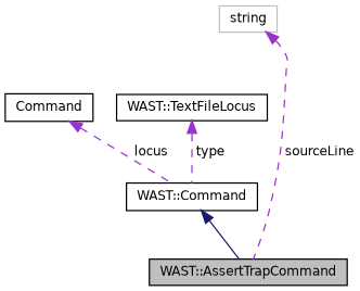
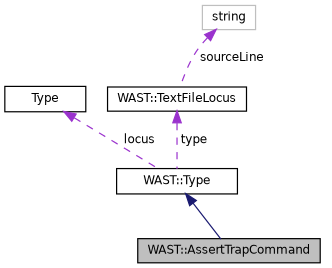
  digraph {
    node [color=black fillcolor=white fontname=Helvetica fontsize=10 shape=record style=filled]
    edge [color=darkorchid3 dir=back fontname=Helvetica fontsize=10 labelfontname=Helvetica labelfontsize=10 style=dashed]
    n1 [fillcolor=grey75 fontcolor=black height=0.2 label="WAST::AssertTrapCommand" width=0.4]
-   n2 [height=0.2 label="WAST::Command" width=0.4]
-   n3 [height=0.2 label=Command width=0.4]
+   n2 [height=0.2 label="WAST::Type" width=0.4]
+   n3 [height=0.2 label=Type width=0.4]
    n4 [height=0.2 label="WAST::TextFileLocus" width=0.4]
    n5 [color=grey75 height=0.2 label=string width=0.4]
    n2 -> n1 [color=midnightblue style=solid]
    n3 -> n2 [label=" locus"]
    n4 -> n2 [label=" type"]
-   n5 -> n1 [label=" sourceLine"]
+   n5 -> n4 [label=" sourceLine"]
  }
